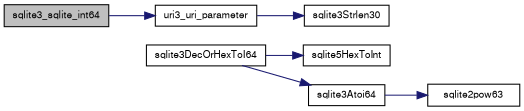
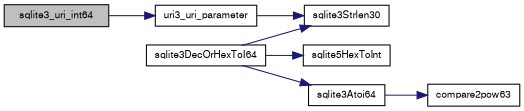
  digraph {
    rankdir=LR
    node [color=black fillcolor=white fontname=FreeSans fontsize=10 shape=record style=filled]
    edge [color=midnightblue fontname=FreeSans fontsize=10 labelfontname=FreeSans labelfontsize=10 style=solid]
-   n1 [fillcolor=grey75 fontcolor=black height=0.2 label=sqlite3_sqlite_int64 width=0.4]
+   n1 [fillcolor=grey75 fontcolor=black height=0.2 label=sqlite3_uri_int64 width=0.4]
    n2 [height=0.2 label=uri3_uri_parameter width=0.4]
    n3 [height=0.2 label=sqlite3Strlen30 width=0.4]
    n4 [height=0.2 label=sqlite3DecOrHexToI64 width=0.4]
    n5 [height=0.2 label=sqlite5HexToInt width=0.4]
    n6 [height=0.2 label=sqlite3Atoi64 width=0.4]
-   n7 [height=0.2 label=sqlite2pow63 width=0.4]
+   n7 [height=0.2 label=compare2pow63 width=0.4]
    n1 -> n2
    n2 -> n3
+   n4 -> n3
    n4 -> n5
    n4 -> n6
    n6 -> n7
  }
